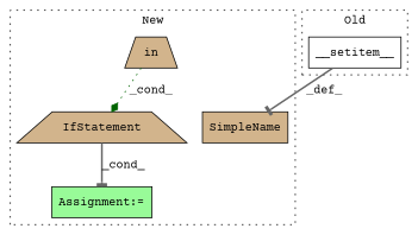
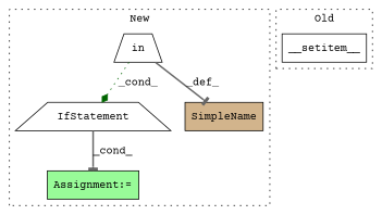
  digraph {
    fontname="Courier Prime"
    node [fillcolor=white fontname="Courier Prime" shape=box style=filled]
    edge [arrowhead=tee color=gray40 fontname="Courier Prime" style=bold]
-   n1 [a=105 fillcolor=tan l=45 label=in s=1163 shape=trapezium]
-   n2 [a=25 fillcolor=tan l="10,2" label=IfStatement s="1153,1208" shape=trapezium]
+   n1 [a=105 l=45 label=in s=1163 shape=trapezium]
+   n2 [a=25 l="10,2" label=IfStatement s="1153,1208" shape=trapezium]
    n3 [a=42 fillcolor=tan label=SimpleName]
    n4 [a=7 fillcolor=palegreen l=1 label="Assignment:=" s=1275]
    n5 [a=32 l="12,1" label=__setitem__ s="1239,1280"]
    subgraph cluster_1 {
      label=New
      style=dotted
      n1
      n2
      n3
      n4
    }
    subgraph cluster_2 {
      label=Old
      style=dotted
      n5
    }
    n1 -> n2 [arrowhead=diamond color=darkgreen label=_cond_ style=dotted]
-   n5 -> n3 [label=_def_]
+   n1 -> n3 [label=_def_]
    n2 -> n4 [label=_cond_]
  }
